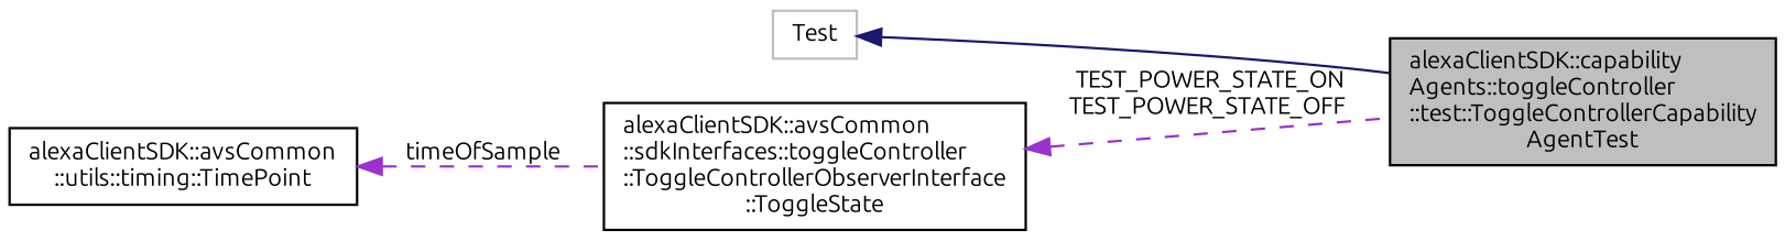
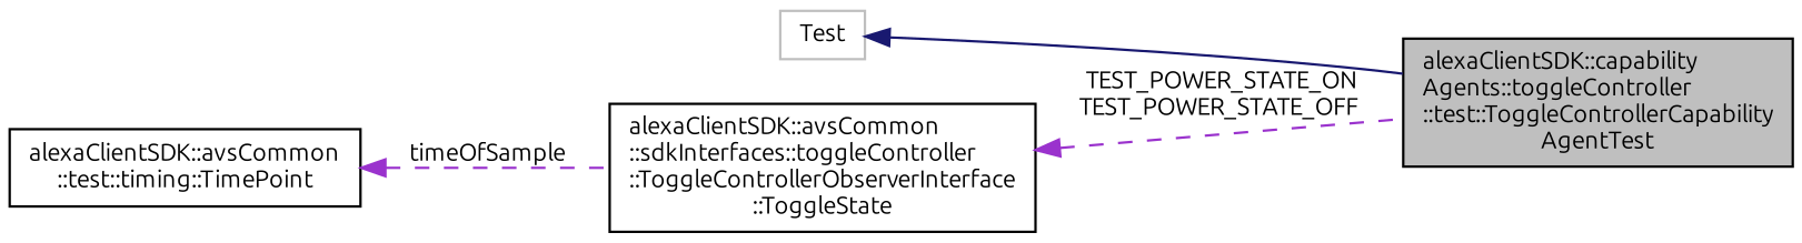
  digraph {
    rankdir=LR
    fontname=Ubuntu
    node [color=black fillcolor=white fontname=Ubuntu fontsize=10 shape=record style=filled]
    edge [color=darkorchid3 dir=back fontname=Ubuntu fontsize=10 labelfontname=Helvetica labelfontsize=10 style=dashed]
    n1 [fillcolor=grey75 fontcolor=black height=0.2 label="alexaClientSDK::capability\lAgents::toggleController\l::test::ToggleControllerCapability\lAgentTest" width=0.4]
    n2 [color=grey75 height=0.2 label=Test width=0.4]
    n3 [height=0.2 label="alexaClientSDK::avsCommon\l::sdkInterfaces::toggleController\l::ToggleControllerObserverInterface\l::ToggleState" width=0.4]
-   n4 [height=0.2 label="alexaClientSDK::avsCommon\l::utils::timing::TimePoint" width=0.4]
+   n4 [height=0.2 label="alexaClientSDK::avsCommon\l::test::timing::TimePoint" width=0.4]
    n2 -> n1 [color=midnightblue style=solid]
    n3 -> n1 [label=" TEST_POWER_STATE_ON\nTEST_POWER_STATE_OFF"]
    n4 -> n3 [label=" timeOfSample"]
  }
